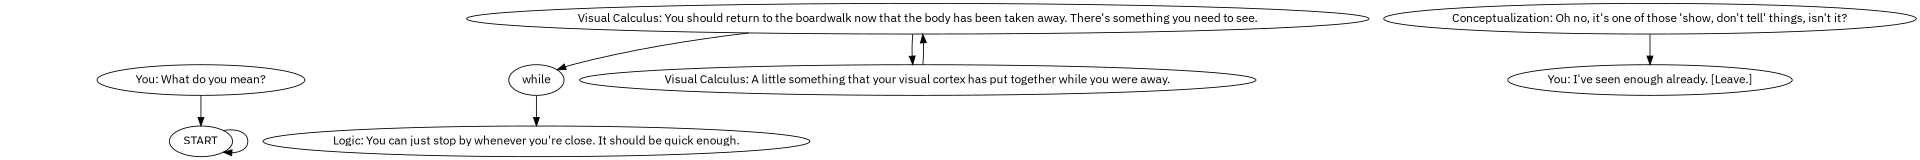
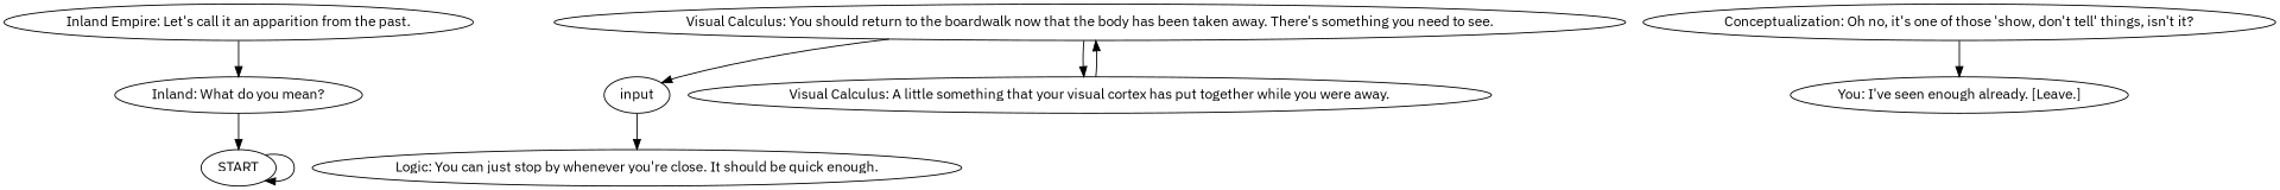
  digraph {
    fontname="IBM Plex Sans"
    node [fontname="IBM Plex Sans"]
    edge [fontname="IBM Plex Sans"]
    n1 [label=START]
-   n2 [label=while]
+   n2 [label=input]
    n3 [label="Logic: You can just stop by whenever you're close. It should be quick enough."]
    n4 [label="You: I've seen enough already. [Leave.]"]
    n5 [label="Visual Calculus: You should return to the boardwalk now that the body has been taken away. There's something you need to see."]
    n6 [label="Visual Calculus: A little something that your visual cortex has put together while you were away."]
-   n8 [label="You: What do you mean?"]
+   n7 [label="Inland Empire: Let's call it an apparition from the past."]
+   n8 [label="Inland: What do you mean?"]
    n9 [label="Conceptualization: Oh no, it's one of those 'show, don't tell' things, isn't it?"]
    n1 -> n1
    n2 -> n3
    n5 -> n2
    n5 -> n6
    n6 -> n5
+   n7 -> n8
    n8 -> n1
    n9 -> n4
  }
